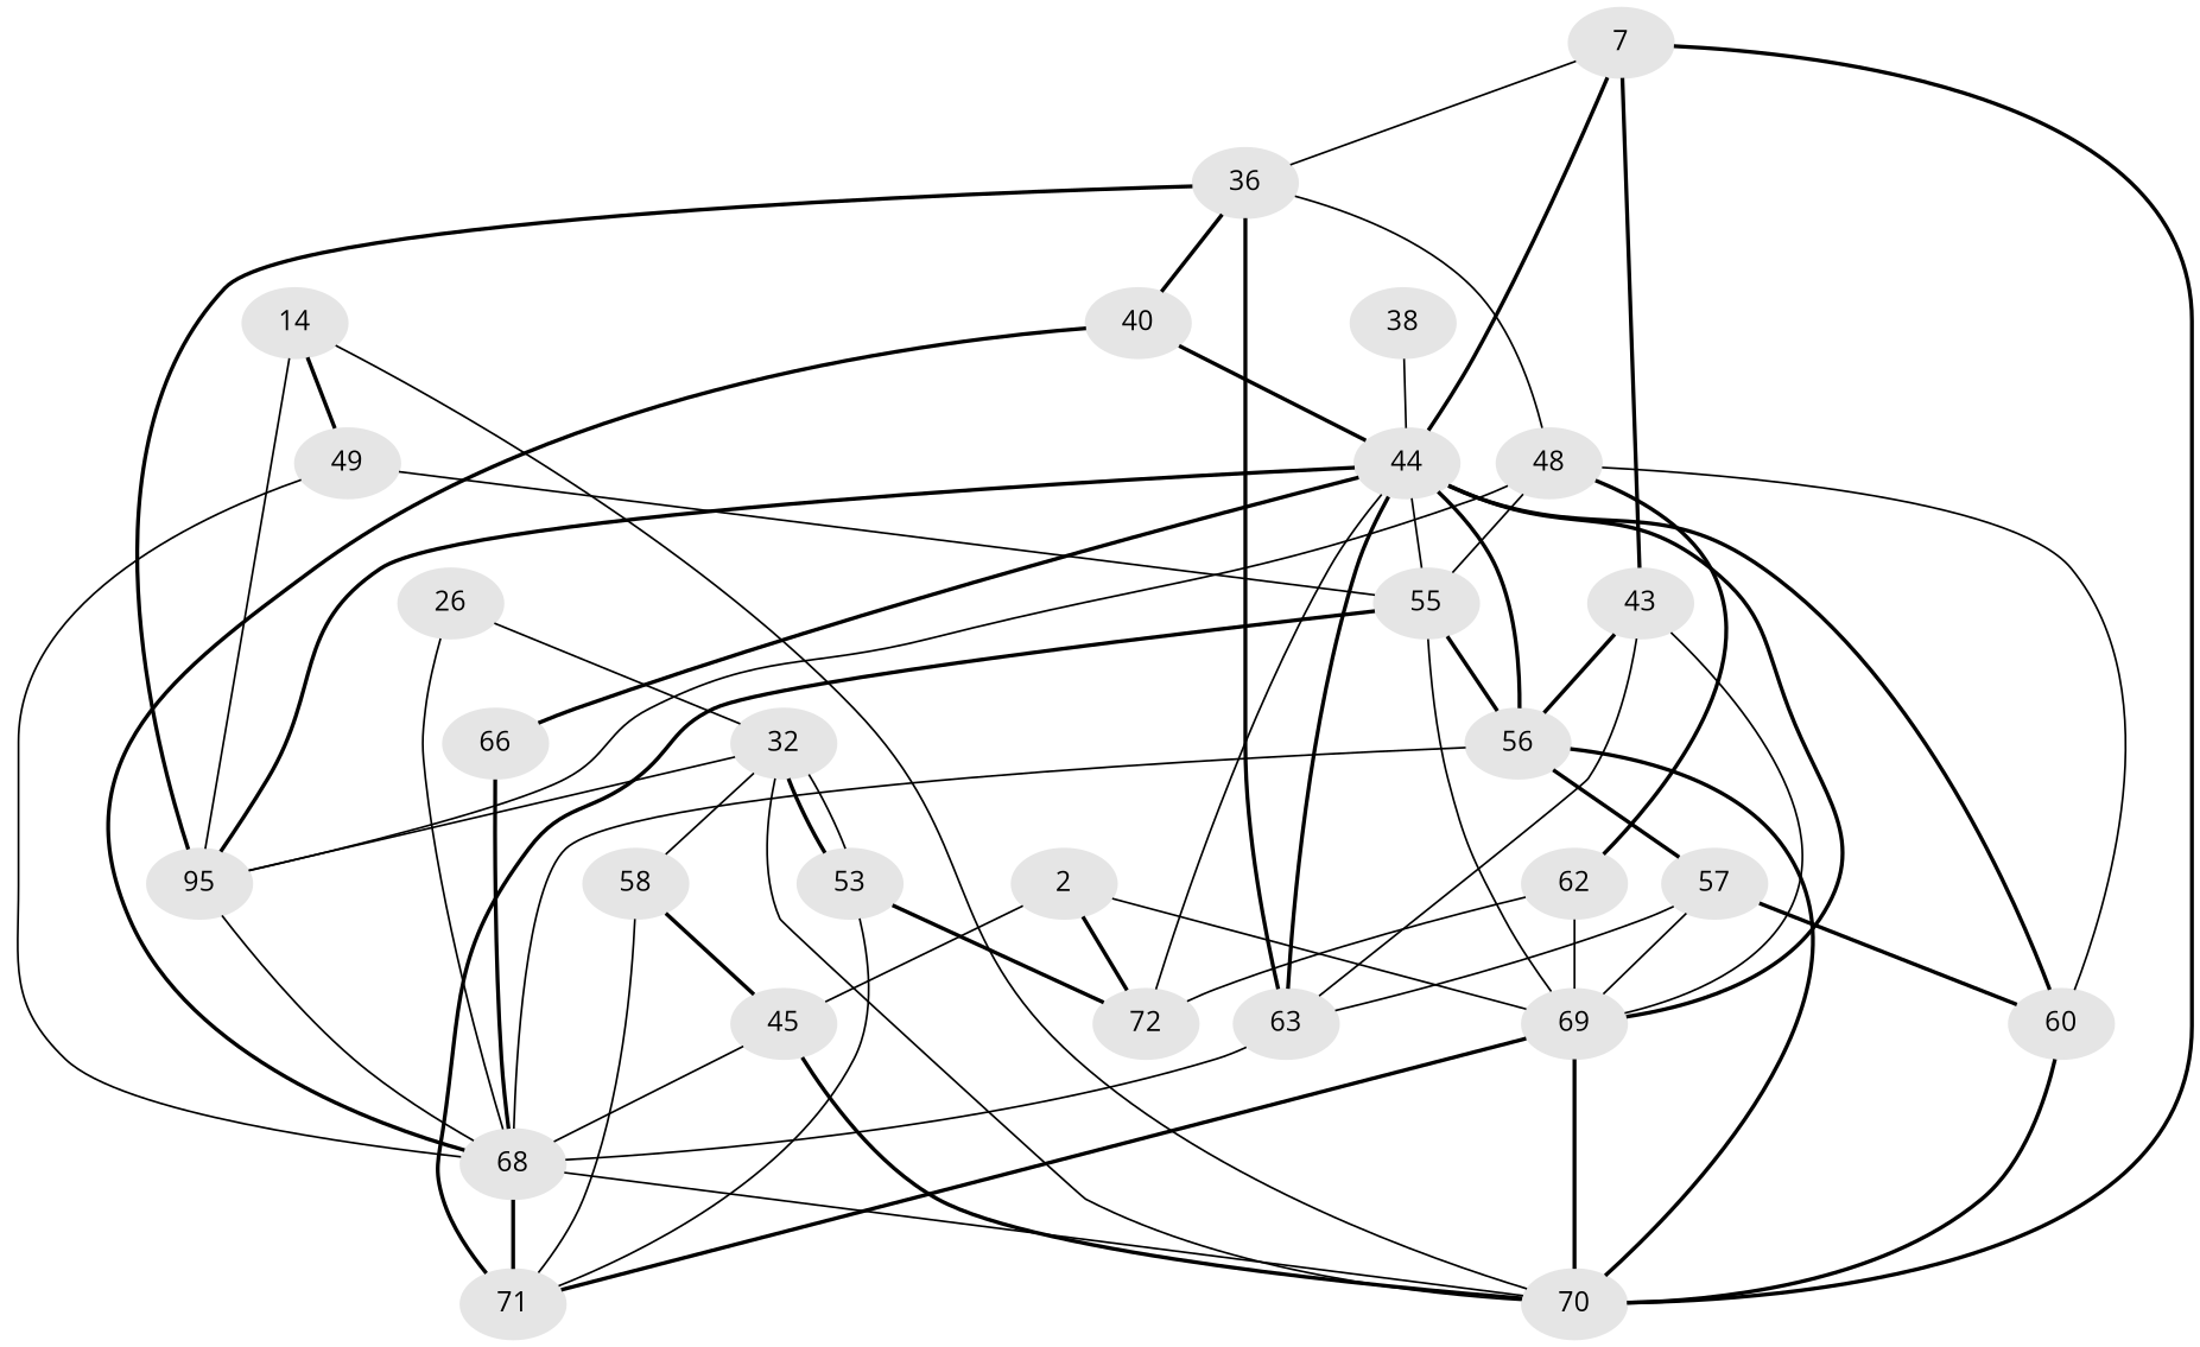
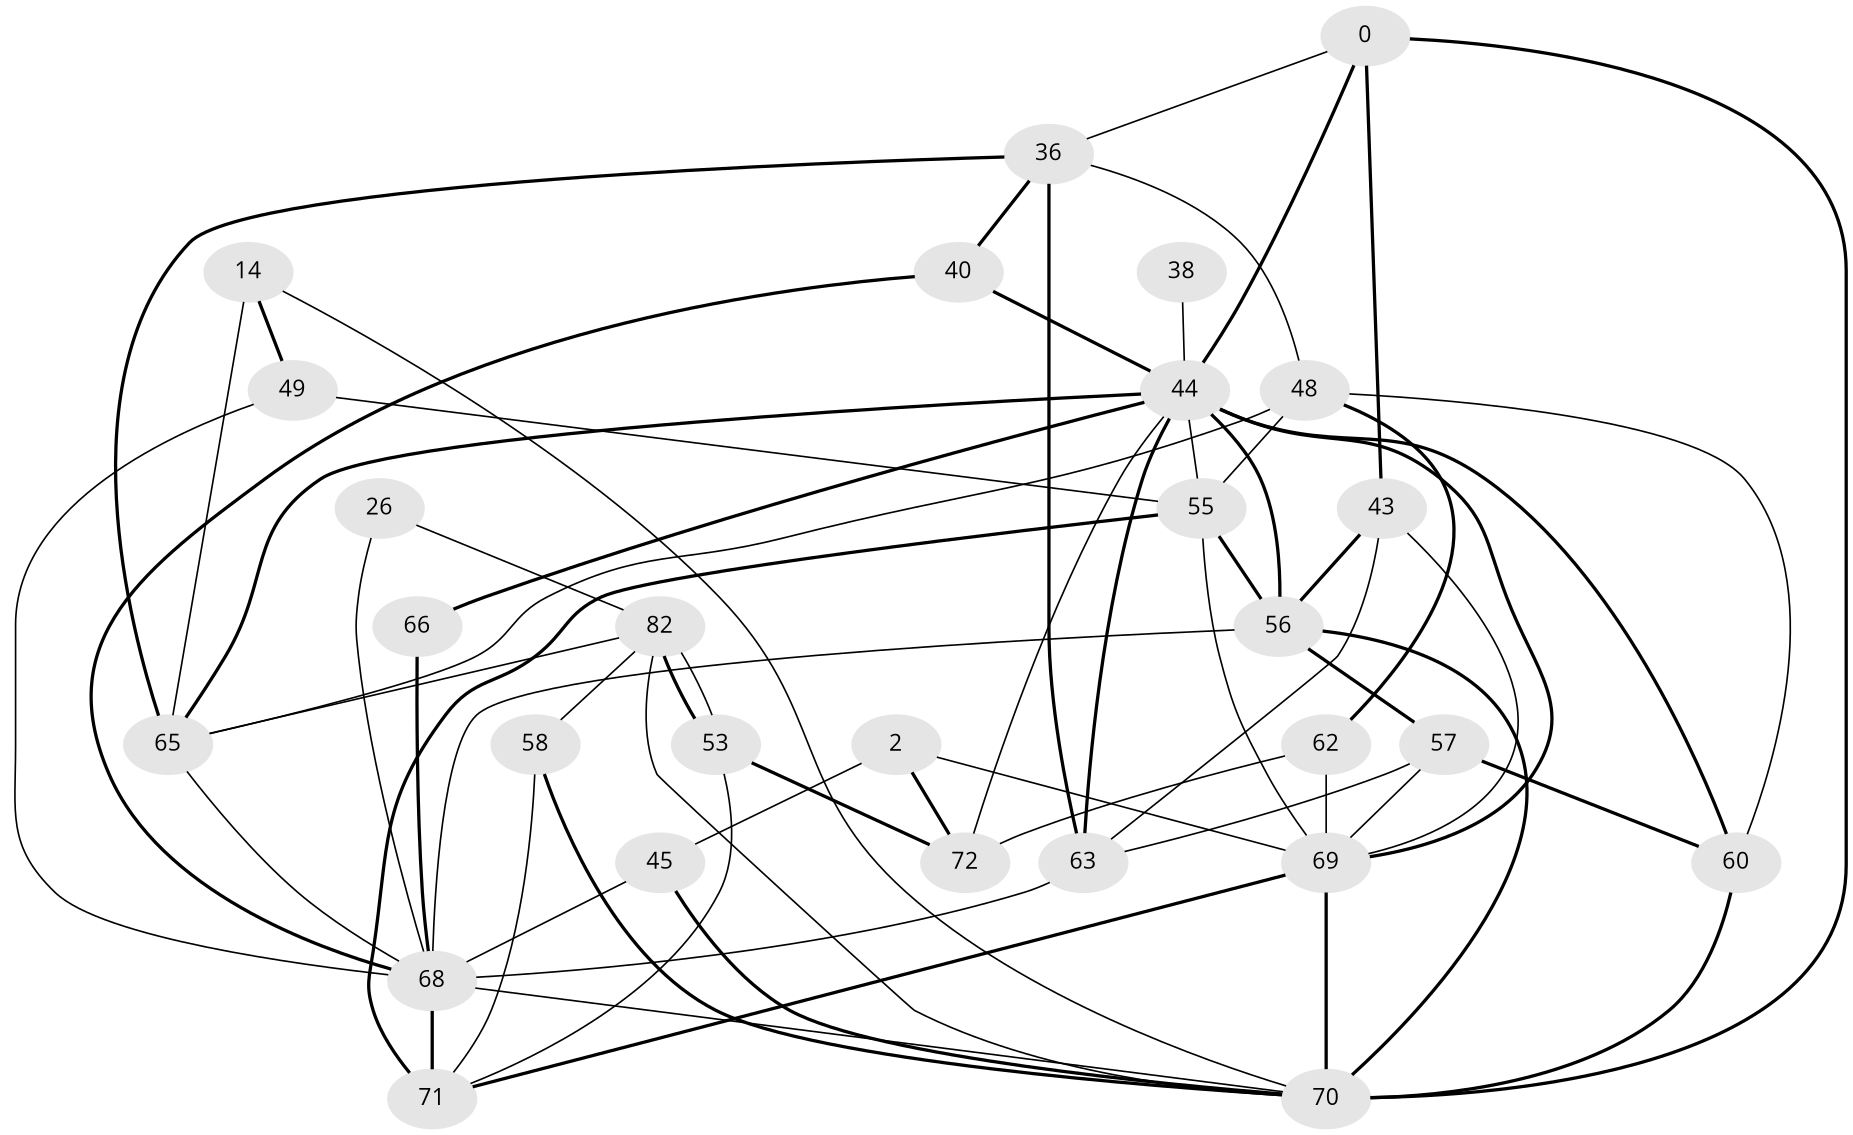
  graph {
    fontname="Open Sans"
    node [color=gray90 fontname="Open Sans" style=filled]
    edge [fontname="Open Sans" style=solid]
    2 [super="+1"]
    45
    69 [super="+67+61"]
    72 [super="+22+46"]
    70 [super="+59"]
    68 [super="+18+19+24+52"]
    71 [super="+64"]
    36 [super="+30"]
-   65 [super="+3" label=95]
+   65 [super="+3"]
    40 [super="+35"]
    48 [super="+34"]
    63 [super="+29+17"]
-   7
+   7 [label=0]
    43 [super="+8"]
    44 [super="+33+39+28"]
    56 [super="+51"]
    55 [super="+27+54"]
    60 [super="+12+23"]
    66
    14
    49
-   32 [super="+6"]
+   32 [super="+6" label=82]
    53 [super="+25"]
    58
    26
    62 [super="+13"]
    38
    57 [super="+47"]
    2 -- 45
    2 -- 69
    2 -- 72 [style=bold weight=3]
    45 -- 70 [style=bold]
    45 -- 68
    69 -- 70 [style=bold weight=3]
    69 -- 71 [style=bold]
    68 -- 70 [weight=3]
    68 -- 71 [style=bold weight=4]
    36 -- 65 [style=bold]
    36 -- 40 [style=bold]
    36 -- 48
    36 -- 63 [style=bold weight=2]
    65 -- 68 [weight=2]
    40 -- 68 [style=bold]
    40 -- 44 [style=bold]
    48 -- 65
    48 -- 55
    48 -- 60 [weight=2]
    48 -- 62 [style=bold]
    63 -- 68 [weight=3]
    7 -- 70 [style=bold weight=2]
    7 -- 36 [weight=2]
    7 -- 43 [style=bold]
    7 -- 44 [style=bold]
    43 -- 69
    43 -- 63
    43 -- 56 [style=bold]
    44 -- 69 [style=bold weight=4]
    44 -- 72 [weight=3]
    44 -- 65 [style=bold]
    44 -- 63 [style=bold]
    44 -- 56 [style=bold weight=2]
    44 -- 55
    44 -- 60 [style=bold]
    44 -- 66 [style=bold]
    56 -- 70 [style=bold]
    56 -- 68
    56 -- 57 [style=bold]
    55 -- 69 [weight=2]
    55 -- 71 [style=bold]
    55 -- 56 [style=bold]
    60 -- 70 [style=bold weight=2]
    66 -- 68 [style=bold]
    14 -- 70
    14 -- 65 [weight=2]
    14 -- 49 [style=bold]
    49 -- 68
    49 -- 55
    32 -- 70
    32 -- 65 [weight=2]
    32 -- 53 [style=bold weight=2]
    32 -- 53
    32 -- 58
    53 -- 72 [style=bold]
    53 -- 71 [weight=2]
-   58 -- 45 [style=bold]
+   58 -- 70 [style=bold]
    58 -- 71
    26 -- 68
    26 -- 32
    62 -- 69
    62 -- 72
    38 -- 44 [weight=2]
    57 -- 69
    57 -- 63 [weight=2]
    57 -- 60 [style=bold weight=2]
  }
